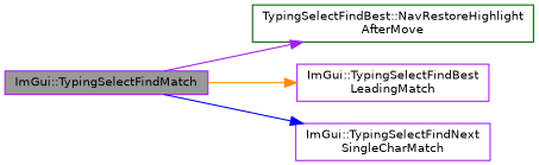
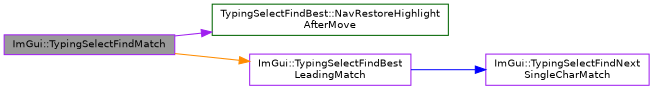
  digraph {
    fontname="DejaVu Sans"
    rankdir=LR
    node [color=purple fillcolor=white fontname="DejaVu Sans" fontsize=10 shape=box style=filled]
    edge [fontname="DejaVu Sans" fontsize=10 labelfontname=Helvetica labelfontsize=10 style=solid]
    n1 [fillcolor=grey60 fontcolor=black height=0.2 label="ImGui::TypingSelectFindMatch" width=0.4]
    n2 [color=darkgreen height=0.2 label="TypingSelectFindBest::NavRestoreHighlight\lAfterMove" width=0.4]
    n3 [height=0.2 label="ImGui::TypingSelectFindBest\lLeadingMatch" width=0.4]
    n4 [height=0.2 label="ImGui::TypingSelectFindNext\lSingleCharMatch" width=0.4]
    n1 -> n2 [color=purple]
    n1 -> n3 [color=darkorange]
-   n1 -> n4 [color=blue]
+   n3 -> n4 [color=blue]
  }
